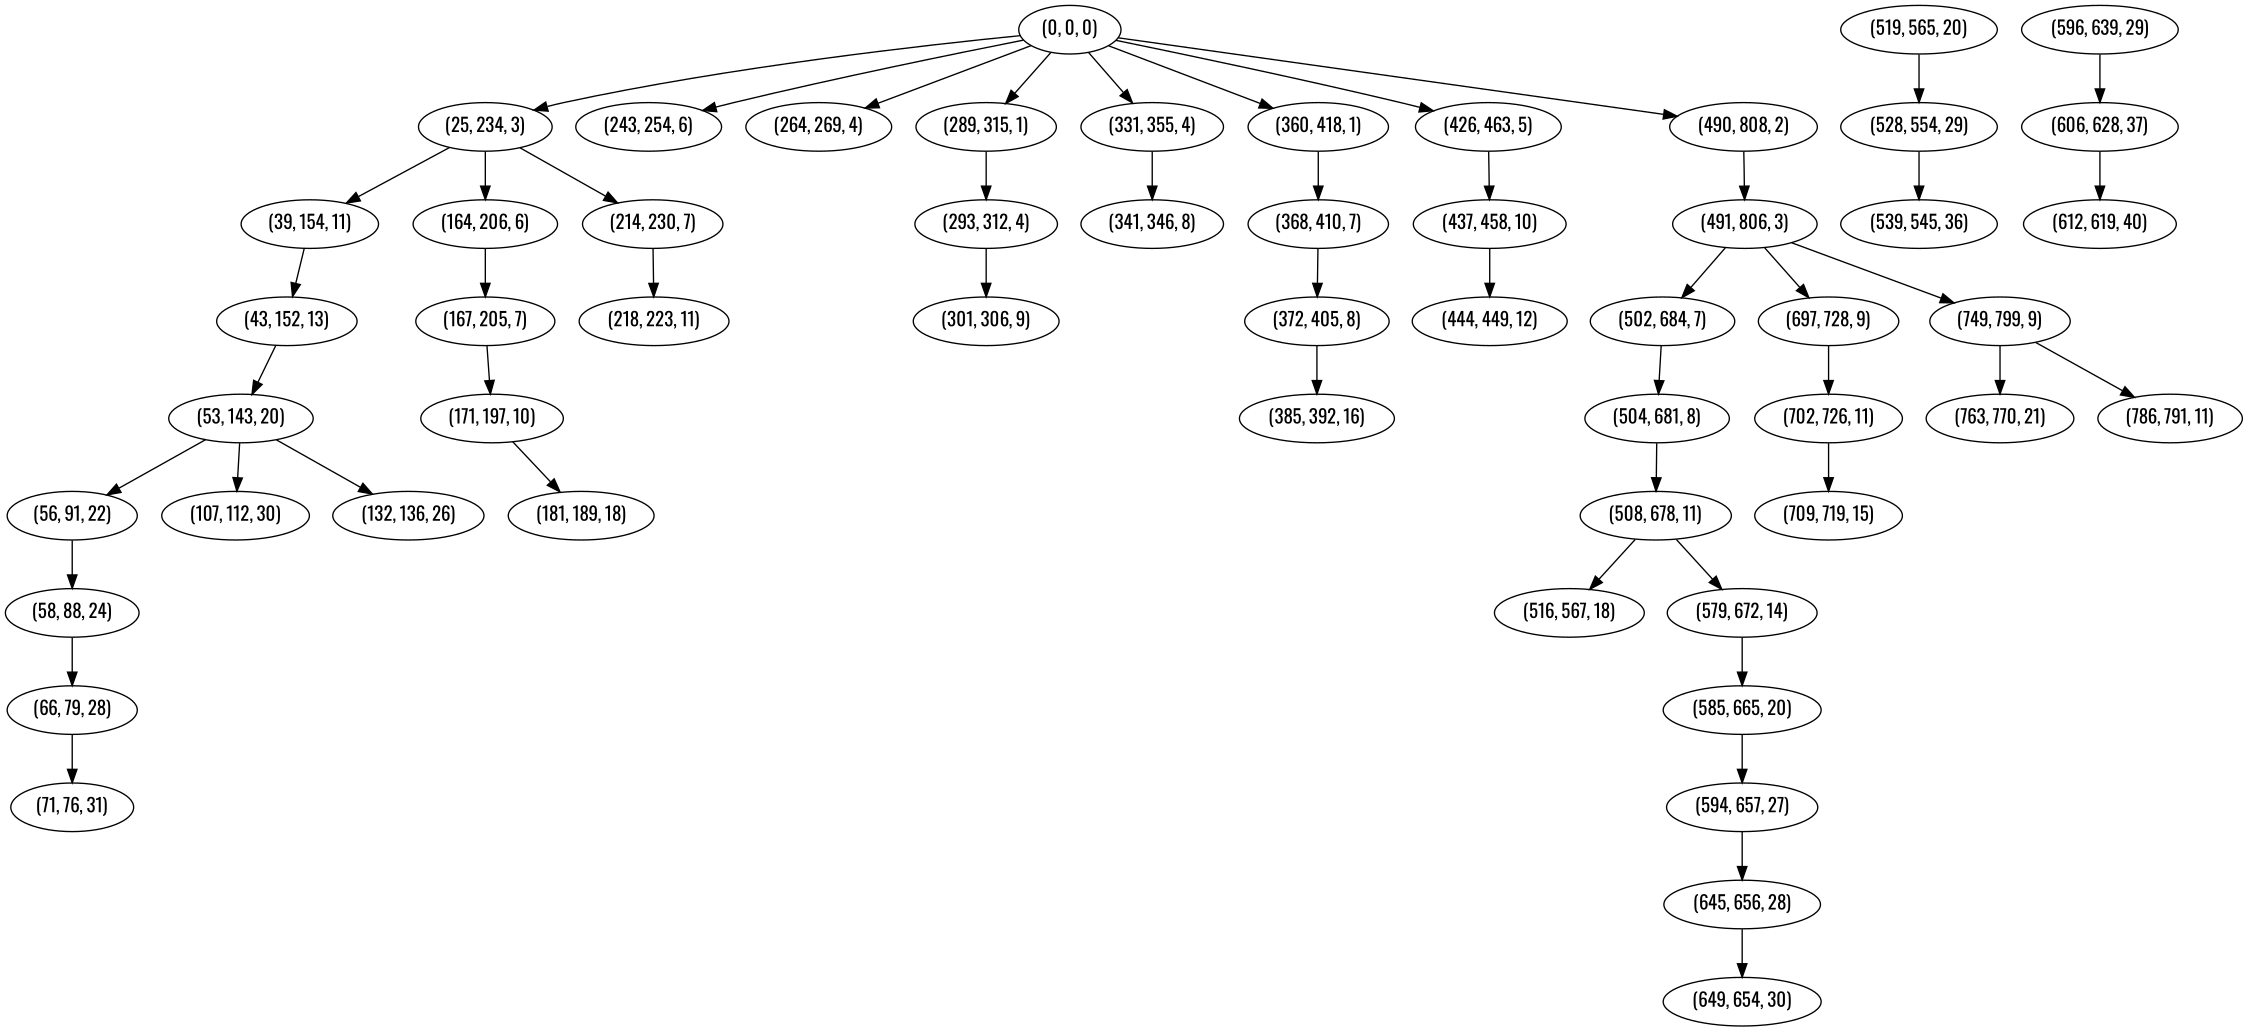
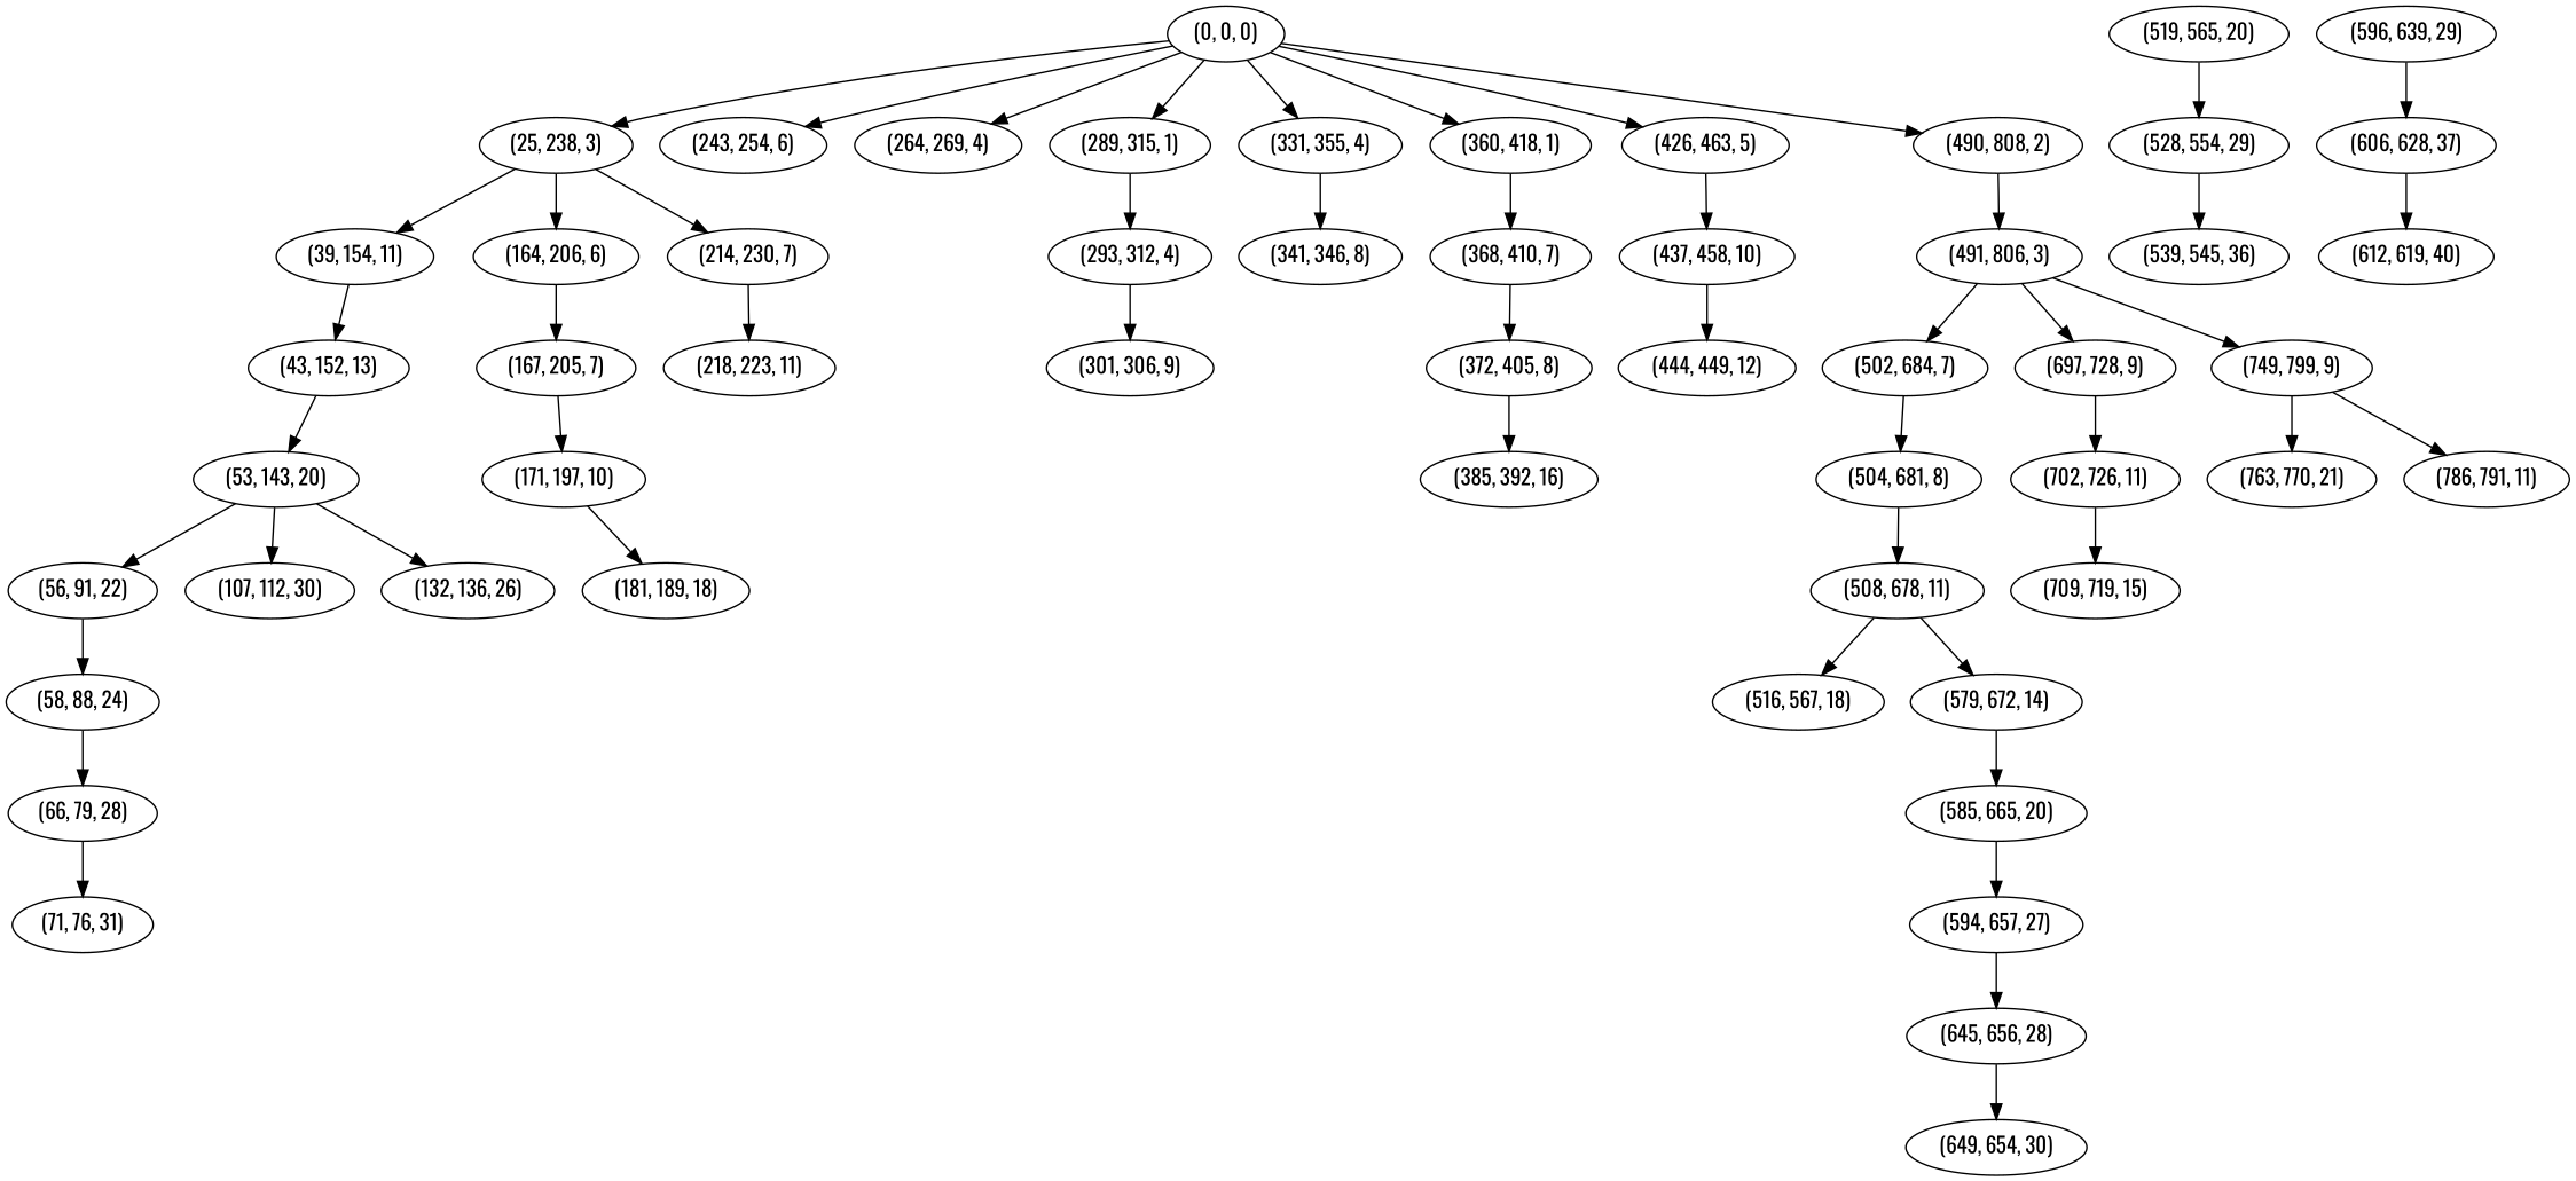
  digraph {
    fontname=Oswald
    node [fontname=Oswald]
    edge [fontname=Oswald]
    "(0, 0, 0)"
-   "(25, 234, 3)"
+   "(25, 234, 3)" [label="(25, 238, 3)"]
    "(243, 254, 6)"
    "(264, 269, 4)"
    "(289, 315, 1)"
    "(331, 355, 4)"
    "(360, 418, 1)"
    "(426, 463, 5)"
    "(490, 808, 2)"
    "(39, 154, 11)"
    "(164, 206, 6)"
    "(214, 230, 7)"
    "(293, 312, 4)"
    "(341, 346, 8)"
    "(368, 410, 7)"
    "(437, 458, 10)"
    "(491, 806, 3)"
    "(43, 152, 13)"
    "(167, 205, 7)"
    "(218, 223, 11)"
    "(53, 143, 20)"
    "(56, 91, 22)"
    "(107, 112, 30)"
    "(132, 136, 26)"
    "(58, 88, 24)"
    "(66, 79, 28)"
    "(71, 76, 31)"
    "(171, 197, 10)"
    "(181, 189, 18)"
    "(301, 306, 9)"
    "(372, 405, 8)"
    "(385, 392, 16)"
    "(444, 449, 12)"
    "(502, 684, 7)"
    "(697, 728, 9)"
    "(749, 799, 9)"
    "(504, 681, 8)"
    "(702, 726, 11)"
    "(763, 770, 21)"
    "(786, 791, 11)"
    "(508, 678, 11)"
    "(516, 567, 18)"
    "(579, 672, 14)"
    "(585, 665, 20)"
    "(519, 565, 20)"
    "(528, 554, 29)"
    "(539, 545, 36)"
    "(594, 657, 27)"
    "(645, 656, 28)"
    "(596, 639, 29)"
    "(606, 628, 37)"
    "(649, 654, 30)"
    "(612, 619, 40)"
    "(709, 719, 15)"
    "(0, 0, 0)" -> "(25, 234, 3)"
    "(0, 0, 0)" -> "(243, 254, 6)"
    "(0, 0, 0)" -> "(264, 269, 4)"
    "(0, 0, 0)" -> "(289, 315, 1)"
    "(0, 0, 0)" -> "(331, 355, 4)"
    "(0, 0, 0)" -> "(360, 418, 1)"
    "(0, 0, 0)" -> "(426, 463, 5)"
    "(0, 0, 0)" -> "(490, 808, 2)"
    "(25, 234, 3)" -> "(39, 154, 11)"
    "(25, 234, 3)" -> "(164, 206, 6)"
    "(25, 234, 3)" -> "(214, 230, 7)"
    "(289, 315, 1)" -> "(293, 312, 4)"
    "(331, 355, 4)" -> "(341, 346, 8)"
    "(360, 418, 1)" -> "(368, 410, 7)"
    "(426, 463, 5)" -> "(437, 458, 10)"
    "(490, 808, 2)" -> "(491, 806, 3)"
    "(39, 154, 11)" -> "(43, 152, 13)"
    "(164, 206, 6)" -> "(167, 205, 7)"
    "(214, 230, 7)" -> "(218, 223, 11)"
    "(293, 312, 4)" -> "(301, 306, 9)"
    "(368, 410, 7)" -> "(372, 405, 8)"
    "(437, 458, 10)" -> "(444, 449, 12)"
    "(491, 806, 3)" -> "(502, 684, 7)"
    "(491, 806, 3)" -> "(697, 728, 9)"
    "(491, 806, 3)" -> "(749, 799, 9)"
    "(43, 152, 13)" -> "(53, 143, 20)"
    "(167, 205, 7)" -> "(171, 197, 10)"
    "(53, 143, 20)" -> "(56, 91, 22)"
    "(53, 143, 20)" -> "(107, 112, 30)"
    "(53, 143, 20)" -> "(132, 136, 26)"
    "(56, 91, 22)" -> "(58, 88, 24)"
    "(58, 88, 24)" -> "(66, 79, 28)"
    "(66, 79, 28)" -> "(71, 76, 31)"
    "(171, 197, 10)" -> "(181, 189, 18)"
    "(372, 405, 8)" -> "(385, 392, 16)"
    "(502, 684, 7)" -> "(504, 681, 8)"
    "(697, 728, 9)" -> "(702, 726, 11)"
    "(749, 799, 9)" -> "(763, 770, 21)"
    "(749, 799, 9)" -> "(786, 791, 11)"
    "(504, 681, 8)" -> "(508, 678, 11)"
    "(702, 726, 11)" -> "(709, 719, 15)"
    "(508, 678, 11)" -> "(516, 567, 18)"
    "(508, 678, 11)" -> "(579, 672, 14)"
    "(579, 672, 14)" -> "(585, 665, 20)"
    "(585, 665, 20)" -> "(594, 657, 27)"
    "(519, 565, 20)" -> "(528, 554, 29)"
    "(528, 554, 29)" -> "(539, 545, 36)"
    "(594, 657, 27)" -> "(645, 656, 28)"
    "(645, 656, 28)" -> "(649, 654, 30)"
    "(596, 639, 29)" -> "(606, 628, 37)"
    "(606, 628, 37)" -> "(612, 619, 40)"
  }
